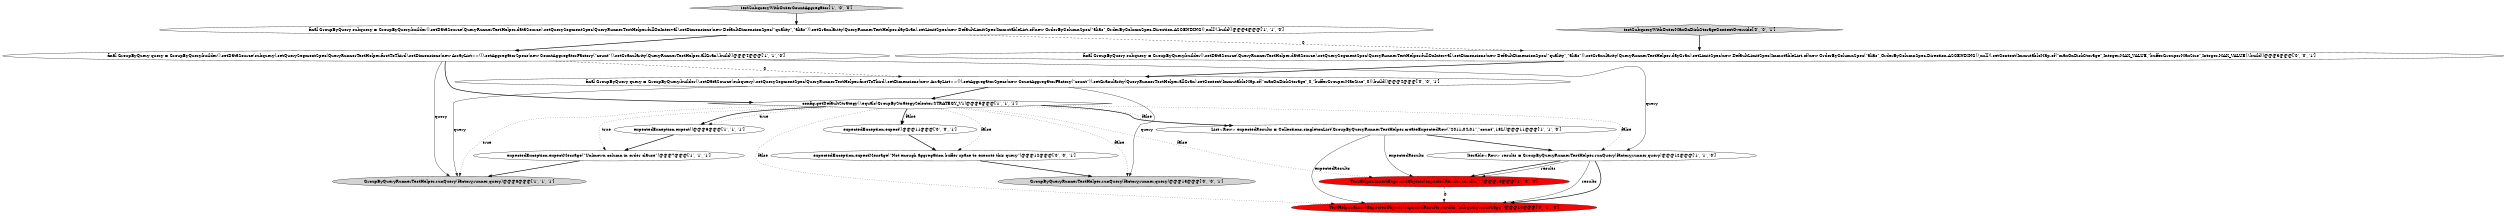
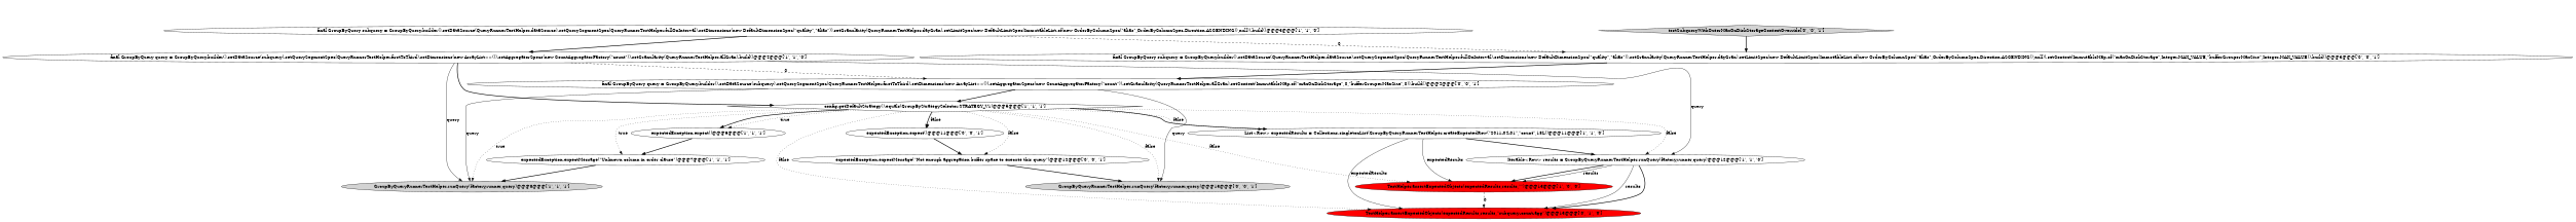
  digraph {
    node [fillcolor=white shape=ellipse style=filled]
    edge [style=bold]
    n1 [label="config.getDefaultStrategy().equals(GroupByStrategySelector.STRATEGY_V1)@@@5@@@['1', '1', '1']" shape=diamond]
    n2 [label="expectedException.expectMessage(\"Not enough aggregation buffer space to execute this query\")@@@12@@@['0', '0', '1']"]
    n3 [label="expectedException.expectMessage(\"Unknown column in order clause\")@@@7@@@['1', '1', '1']"]
    n4 [label="expectedException.expect()@@@11@@@['0', '0', '1']"]
    n5 [label="expectedException.expect()@@@6@@@['1', '1', '1']"]
    n6 [fillcolor=red label="TestHelper.assertExpectedObjects(expectedResults,results,\"\")@@@13@@@['1', '0', '0']"]
    n7 [label="List<Row> expectedResults = Collections.singletonList(GroupByQueryRunnerTestHelper.createExpectedRow(\"2011-04-01\",\"count\",18L))@@@11@@@['1', '1', '0']"]
    n8 [fillcolor=lightgray label="GroupByQueryRunnerTestHelper.runQuery(factory,runner,query)@@@8@@@['1', '1', '1']"]
    n9 [label="Iterable<Row> results = GroupByQueryRunnerTestHelper.runQuery(factory,runner,query)@@@12@@@['1', '1', '0']"]
    n10 [fillcolor=lightgray label="GroupByQueryRunnerTestHelper.runQuery(factory,runner,query)@@@13@@@['0', '0', '1']"]
    n11 [fillcolor=red label="TestHelper.assertExpectedObjects(expectedResults,results,\"subquery-count-agg\")@@@13@@@['0', '1', '0']"]
-   n12 [fillcolor=lightgray label="testSubqueryWithOuterCountAggregator['1', '0', '0']" shape=diamond]
    n13 [label="final GroupByQuery subquery = GroupByQuery.builder().setDataSource(QueryRunnerTestHelper.dataSource).setQuerySegmentSpec(QueryRunnerTestHelper.fullOnInterval).setDimensions(new DefaultDimensionSpec(\"quality\",\"alias\")).setGranularity(QueryRunnerTestHelper.dayGran).setLimitSpec(new DefaultLimitSpec(ImmutableList.of(new OrderByColumnSpec(\"alias\",OrderByColumnSpec.Direction.ASCENDING)),null)).build()@@@3@@@['1', '1', '0']"]
    n14 [label="final GroupByQuery subquery = GroupByQuery.builder().setDataSource(QueryRunnerTestHelper.dataSource).setQuerySegmentSpec(QueryRunnerTestHelper.fullOnInterval).setDimensions(new DefaultDimensionSpec(\"quality\",\"alias\")).setGranularity(QueryRunnerTestHelper.dayGran).setLimitSpec(new DefaultLimitSpec(ImmutableList.of(new OrderByColumnSpec(\"alias\",OrderByColumnSpec.Direction.ASCENDING)),null)).setContext(ImmutableMap.of(\"maxOnDiskStorage\",Integer.MAX_VALUE,\"bufferGrouperMaxSize\",Integer.MAX_VALUE)).build()@@@3@@@['0', '0', '1']"]
    n15 [label="final GroupByQuery query = GroupByQuery.builder().setDataSource(subquery).setQuerySegmentSpec(QueryRunnerTestHelper.firstToThird).setDimensions(new ArrayList<>()).setAggregatorSpecs(new CountAggregatorFactory(\"count\")).setGranularity(QueryRunnerTestHelper.allGran).build()@@@4@@@['1', '1', '0']"]
    n16 [fillcolor=lightgray label="testSubqueryWithOuterMaxOnDiskStorageContextOverride['0', '0', '1']" shape=diamond]
    n17 [label="final GroupByQuery query = GroupByQuery.builder().setDataSource(subquery).setQuerySegmentSpec(QueryRunnerTestHelper.firstToThird).setDimensions(new ArrayList<>()).setAggregatorSpecs(new CountAggregatorFactory(\"count\")).setGranularity(QueryRunnerTestHelper.allGran).setContext(ImmutableMap.of(\"maxOnDiskStorage\",0,\"bufferGrouperMaxSize\",0)).build()@@@4@@@['0', '0', '1']"]
    n1 -> n2 [label=false style=dotted]
    n1 -> n3 [label=true style=dotted]
    n1 -> n4 [label=false style=dotted]
    n1 -> n4
    n1 -> n5 [label=true style=dotted]
    n1 -> n5
    n1 -> n6 [label=false style=dotted]
    n1 -> n7 [label=false style=dotted]
    n1 -> n7
    n1 -> n8 [label=true style=dotted]
    n1 -> n9 [label=false style=dotted]
    n1 -> n10 [label=false style=dotted]
    n1 -> n11 [label=false style=dotted]
    n2 -> n10
    n3 -> n8
    n4 -> n2
    n5 -> n3
    n6 -> n11 [label=0 style=dashed]
    n7 -> n6 [label=expectedResults style=solid]
    n7 -> n9
    n7 -> n11 [label=expectedResults style=solid]
    n9 -> n6
    n9 -> n6 [label=results style=solid]
    n9 -> n11 [label=results style=solid]
    n9 -> n11
-   n12 -> n13
    n13 -> n14 [label=0 style=dashed]
    n13 -> n15
    n14 -> n17
    n15 -> n1
    n15 -> n8 [label=query style=solid]
    n15 -> n9 [label=query style=solid]
    n15 -> n17 [label=0 style=dashed]
    n16 -> n14
    n17 -> n1
    n17 -> n8 [label=query style=solid]
    n17 -> n10 [label=query style=solid]
  }
